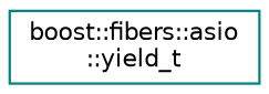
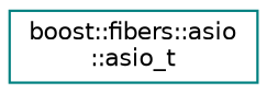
  digraph {
    rankdir=LR
-   n1 [color=teal fillcolor=white fontname=Helvetica fontsize=10 height=0.2 label="boost::fibers::asio\l::yield_t" shape=record style=filled width=0.4]
+   n1 [color=teal fillcolor=white fontname=Helvetica fontsize=10 height=0.2 label="boost::fibers::asio\l::asio_t" shape=record style=filled width=0.4]
  }
